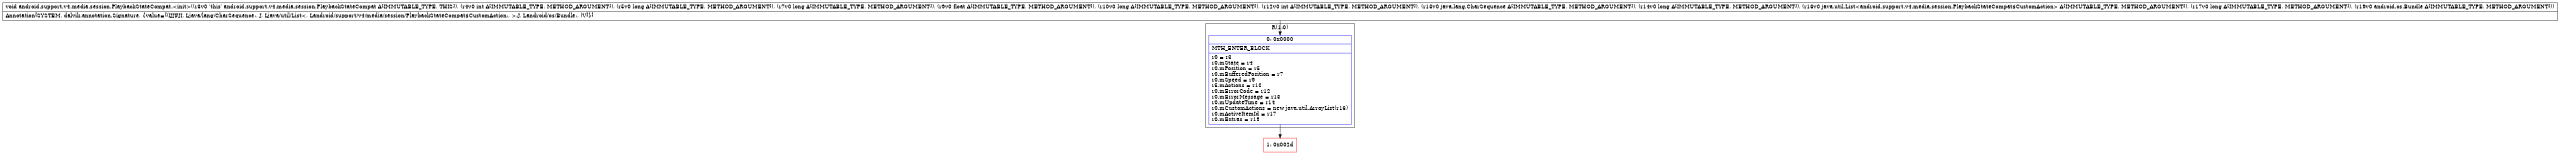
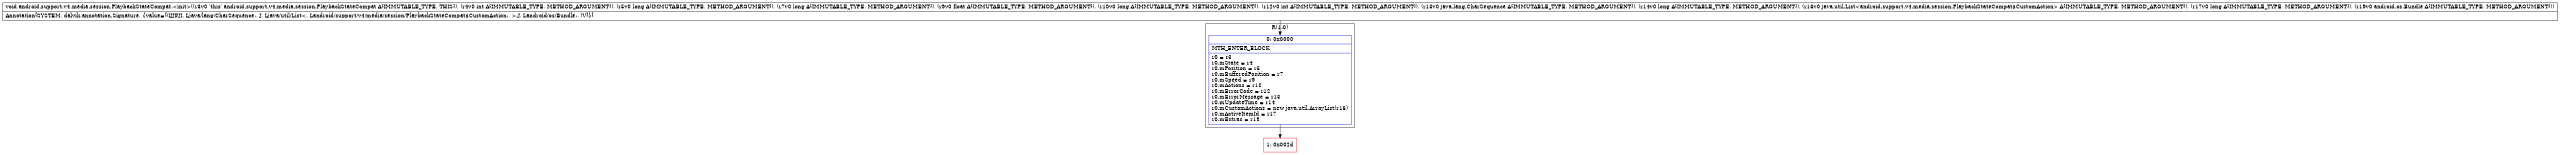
  digraph {
    node [shape=record]
-   n1 [color=blue label="{0\:\ 0x0000|MTH_ENTER_BLOCK\l|r0 = r3\lr0.mState = r4\lr0.mPosition = r5\lr0.mBufferedPosition = r7\lr0.mSpeed = r9\lr5.mActions = r10\lr0.mErrorCode = r12\lr0.mErrorMessage = r13\lr0.mUpdateTime = r14\lr0.mCustomActions = new java.util.ArrayList(r16)\lr0.mActiveItemId = r17\lr0.mExtras = r19\l}"]
+   n1 [color=blue label="{0\:\ 0x0000|MTH_ENTER_BLOCK\l|r0 = r3\lr0.mState = r4\lr0.mPosition = r5\lr0.mBufferedPosition = r7\lr0.mSpeed = r9\lr0.mActions = r10\lr0.mErrorCode = r12\lr0.mErrorMessage = r13\lr0.mUpdateTime = r14\lr0.mCustomActions = new java.util.ArrayList(r16)\lr0.mActiveItemId = r17\lr0.mExtras = r19\l}"]
    n2 [color=red label="{1\:\ 0x002d}"]
    n3 [label="{void android.support.v4.media.session.PlaybackStateCompat.\<init\>((r3v0 'this' android.support.v4.media.session.PlaybackStateCompat A[IMMUTABLE_TYPE, THIS]), (r4v0 int A[IMMUTABLE_TYPE, METHOD_ARGUMENT]), (r5v0 long A[IMMUTABLE_TYPE, METHOD_ARGUMENT]), (r7v0 long A[IMMUTABLE_TYPE, METHOD_ARGUMENT]), (r9v0 float A[IMMUTABLE_TYPE, METHOD_ARGUMENT]), (r10v0 long A[IMMUTABLE_TYPE, METHOD_ARGUMENT]), (r12v0 int A[IMMUTABLE_TYPE, METHOD_ARGUMENT]), (r13v0 java.lang.CharSequence A[IMMUTABLE_TYPE, METHOD_ARGUMENT]), (r14v0 long A[IMMUTABLE_TYPE, METHOD_ARGUMENT]), (r16v0 java.util.List\<android.support.v4.media.session.PlaybackStateCompat$CustomAction\> A[IMMUTABLE_TYPE, METHOD_ARGUMENT]), (r17v0 long A[IMMUTABLE_TYPE, METHOD_ARGUMENT]), (r19v0 android.os.Bundle A[IMMUTABLE_TYPE, METHOD_ARGUMENT]))  | Annotation[SYSTEM, dalvik.annotation.Signature, \{value=[(IJJFJI, Ljava\/lang\/CharSequence;, J, Ljava\/util\/List\<, Landroid\/support\/v4\/media\/session\/PlaybackStateCompat$CustomAction;, \>;J, Landroid\/os\/Bundle;, )V]\}]\l}"]
    subgraph cluster_1 {
      label="R(1:0)"
      n1
    }
    n1 -> n2
    n3 -> n1
  }
